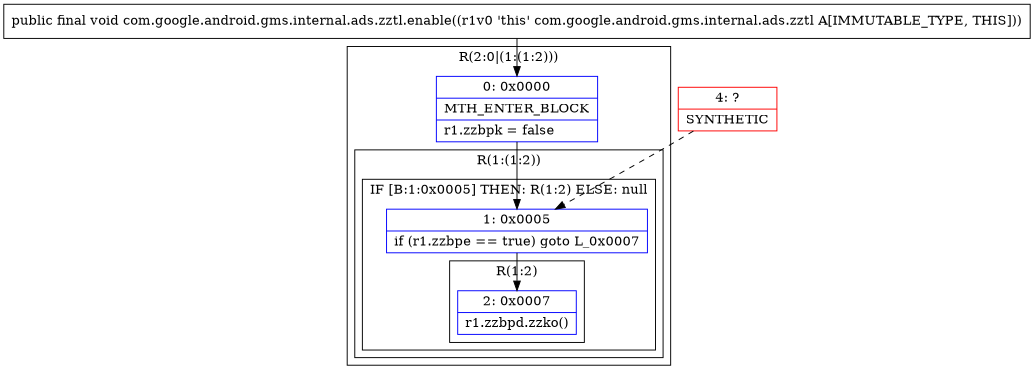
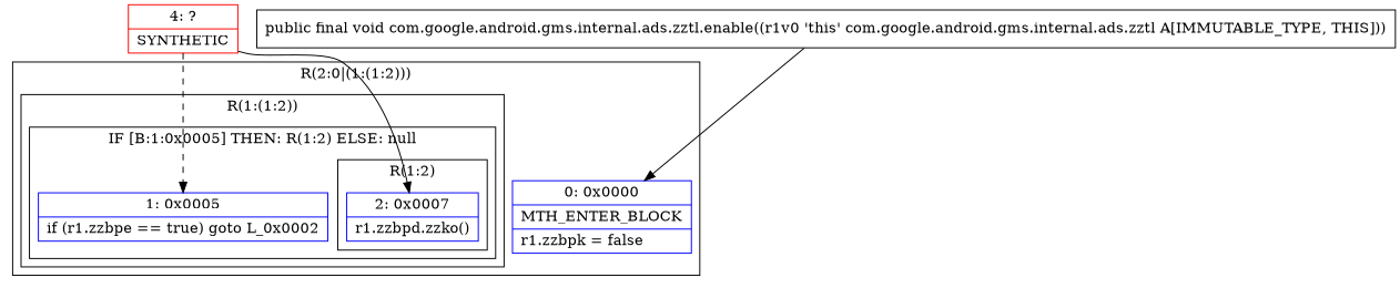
  digraph {
    node [color=blue shape=record]
    n1 [label="{2\:\ 0x0007|r1.zzbpd.zzko()\l}"]
-   n2 [label="{1\:\ 0x0005|if (r1.zzbpe == true) goto L_0x0007\l}"]
+   n2 [label="{1\:\ 0x0005|if (r1.zzbpe == true) goto L_0x0002\l}"]
    n3 [label="{0\:\ 0x0000|MTH_ENTER_BLOCK\l|r1.zzbpk = false\l}"]
    n4 [color=red label="{4\:\ ?|SYNTHETIC\l}"]
    n5 [label="{public final void com.google.android.gms.internal.ads.zztl.enable((r1v0 'this' com.google.android.gms.internal.ads.zztl A[IMMUTABLE_TYPE, THIS])) }" color=""]
    subgraph cluster_1 {
      label="R(2:0|(1:(1:2)))"
      n3
      subgraph cluster_2 {
        label="R(1:(1:2))"
        subgraph cluster_3 {
          label="IF [B:1:0x0005] THEN: R(1:2) ELSE: null"
          n2
          subgraph cluster_4 {
            label="R(1:2)"
            n1
          }
        }
      }
    }
-   n2 -> n1
-   n3 -> n2
+   n4 -> n1
    n4 -> n2 [style=dashed]
    n5 -> n3
  }
